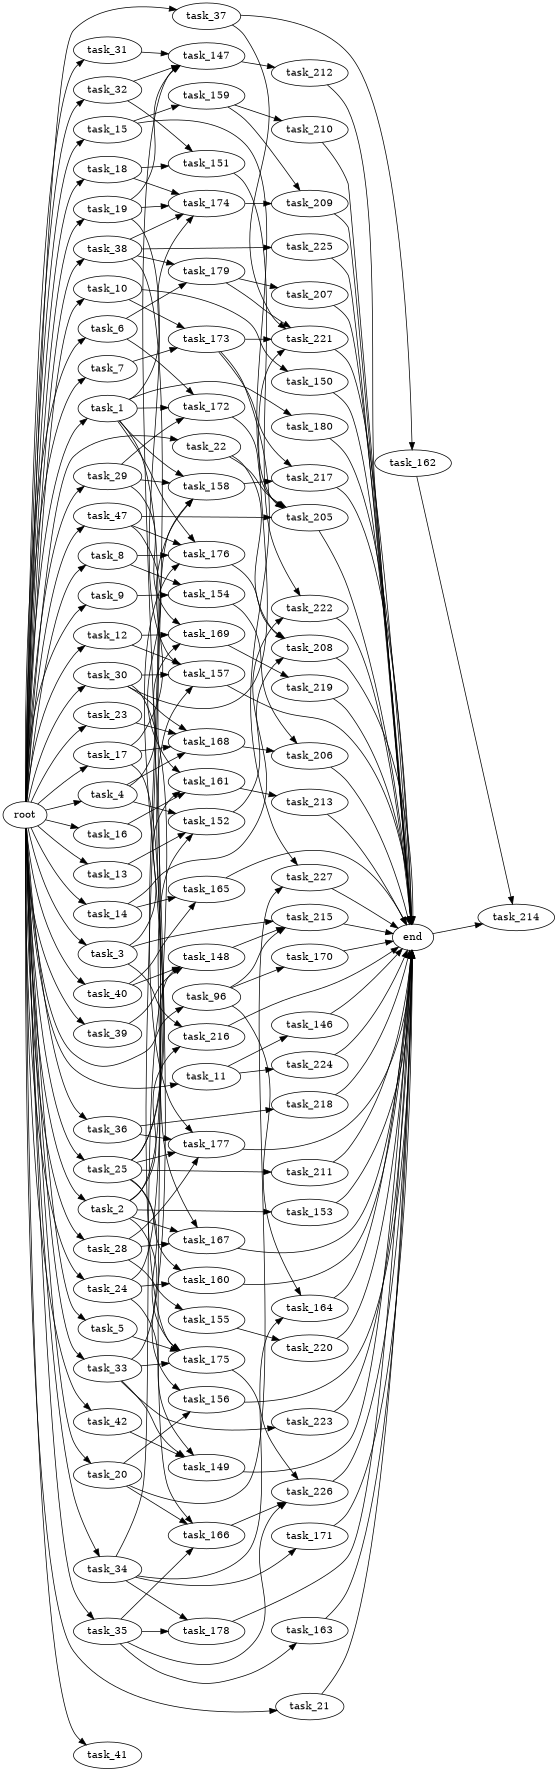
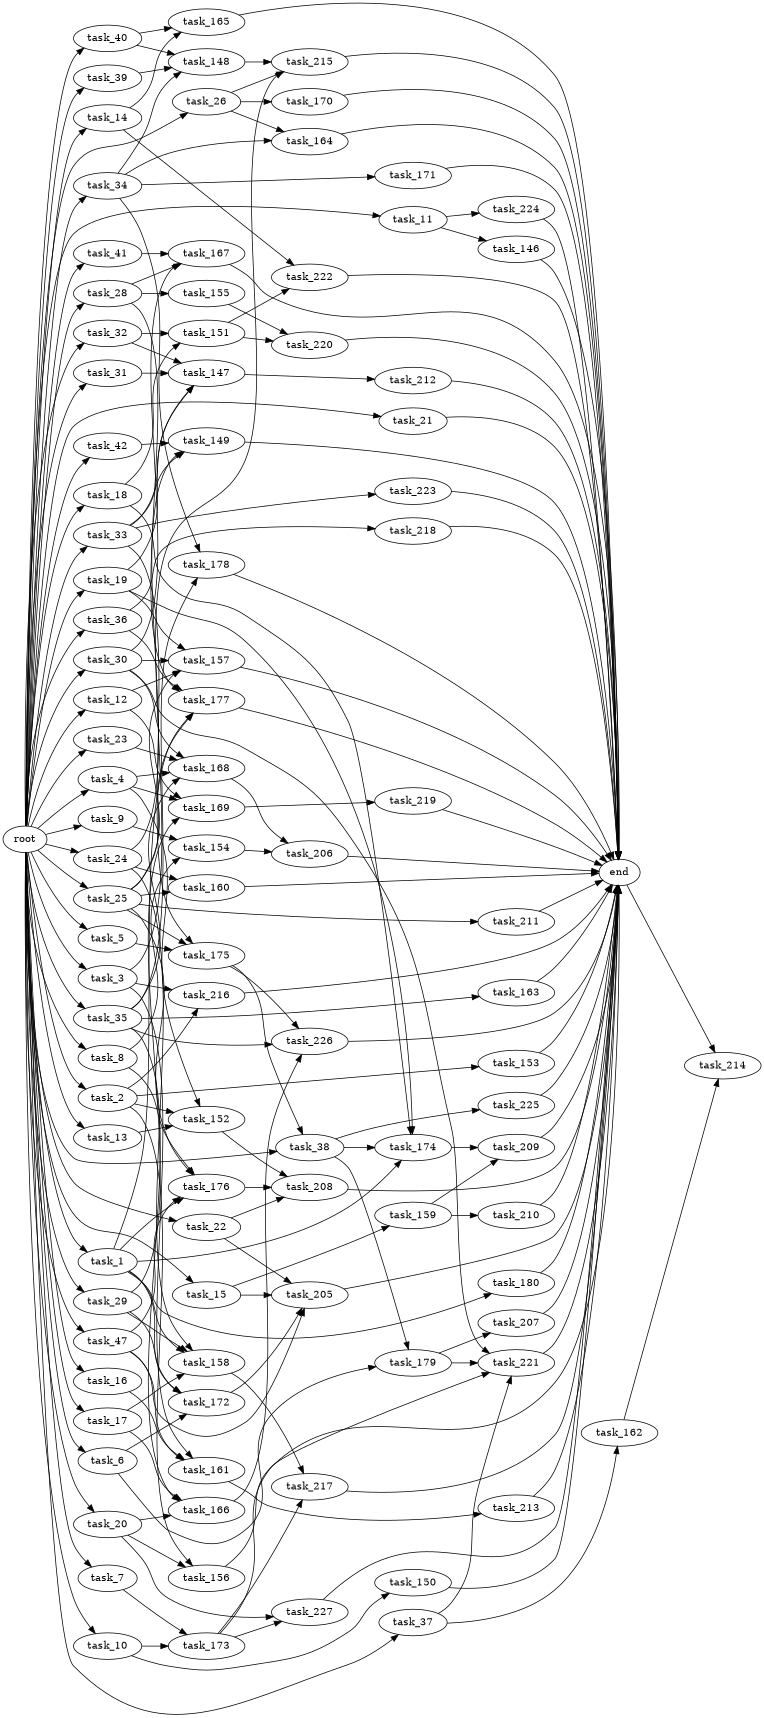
  digraph {
    rankdir=LR
    task_162
    task_214
    task_147
    task_212
    end
    task_221
    task_15
    task_159
    task_205
    task_209
    task_210
    task_170
    task_206
    task_161
    task_213
    task_9
    task_154
    task_40
    task_148
    task_165
    task_215
    task_36
    task_218
    task_177
    task_4
    task_169
    task_168
    task_152
    task_219
    task_208
    task_179
    task_207
    task_166
    task_226
    task_13
    task_14
    task_222
    task_174
    task_32
    task_151
    task_220
    task_3
    task_216
    task_5
    task_175
    task_20
    task_156
    task_227
    task_155
-   task_26 [label=task_96]
+   task_26
    task_164
    task_28
    task_167
    task_158
    task_217
    task_41
    task_150
    task_6
    task_172
    task_2
    task_153
    task_7
    task_173
    task_176
    task_25
    task_157
    task_211
    task_160
    task_163
    task_21
    task_31
    task_1
    task_180
    task_23
    task_224
    task_29
    task_171
    task_24
    task_149
    task_18
    task_22
    task_19
    task_42
    task_16
    task_30
    task_39
    task_17
    task_8
    task_12
    task_34
    task_178
    root
    task_10
    n94 [label=task_47]
    task_37
    task_35
    task_33
    task_38
    task_11
    task_223
    task_225
    task_146
    task_162 -> task_214
    task_147 -> task_212
    task_212 -> end
    end -> task_214
    task_221 -> end
    task_15 -> task_159
    task_15 -> task_205
    task_159 -> task_209
    task_159 -> task_210
    task_205 -> end
    task_209 -> end
    task_210 -> end
    task_170 -> end
    task_206 -> end
    task_161 -> task_213
    task_213 -> end
    task_9 -> task_154
    task_154 -> task_206
    task_40 -> task_148
    task_40 -> task_165
    task_148 -> task_215
    task_165 -> end
    task_215 -> end
    task_36 -> task_218
    task_36 -> task_177
    task_218 -> end
    task_177 -> end
    task_4 -> task_169
    task_4 -> task_168
    task_4 -> task_152
    task_169 -> task_219
    task_168 -> task_206
    task_152 -> task_208
    task_219 -> end
    task_208 -> end
    task_179 -> task_221
    task_179 -> task_207
    task_207 -> end
    task_166 -> task_226
    task_226 -> end
    task_13 -> task_152
    task_14 -> task_165
    task_14 -> task_222
    task_222 -> end
    task_174 -> task_209
    task_32 -> task_147
    task_32 -> task_151
    task_151 -> task_222
+   task_151 -> task_220
    task_220 -> end
    task_3 -> task_161
    task_3 -> task_215
    task_3 -> task_216
    task_216 -> end
    task_5 -> task_175
    task_175 -> task_226
    task_20 -> task_166
    task_20 -> task_156
    task_20 -> task_227
    task_156 -> end
    task_227 -> end
    task_155 -> task_220
    task_26 -> task_170
    task_26 -> task_215
    task_26 -> task_164
    task_164 -> end
    task_28 -> task_177
    task_28 -> task_155
    task_28 -> task_167
    task_167 -> end
    task_158 -> task_217
    task_217 -> end
-   task_2 -> task_167
+   task_41 -> task_167
    task_150 -> end
    task_6 -> task_179
    task_6 -> task_172
    task_172 -> task_205
    task_2 -> task_152
    task_2 -> task_216
    task_2 -> task_156
    task_2 -> task_153
    task_153 -> end
    task_7 -> task_173
    task_173 -> task_221
    task_173 -> task_227
    task_173 -> task_217
    task_176 -> task_208
    task_25 -> task_177
    task_25 -> task_175
    task_25 -> task_176
    task_25 -> task_157
    task_25 -> task_211
    task_25 -> task_160
    task_157 -> end
    task_211 -> end
    task_160 -> end
    task_163 -> end
    task_21 -> end
    task_31 -> task_147
    task_1 -> task_177
    task_1 -> task_174
    task_1 -> task_158
    task_1 -> task_172
    task_1 -> task_176
    task_1 -> task_180
    task_180 -> end
    task_23 -> task_168
    task_224 -> end
    task_29 -> task_169
    task_29 -> task_158
    task_29 -> task_172
    task_171 -> end
    task_24 -> task_158
    task_24 -> task_160
    task_24 -> task_149
    task_149 -> end
    task_18 -> task_174
    task_18 -> task_151
    task_22 -> task_205
    task_22 -> task_208
    task_19 -> task_147
    task_19 -> task_174
    task_19 -> task_157
    task_42 -> task_149
    task_16 -> task_161
    task_30 -> task_221
    task_30 -> task_168
    task_30 -> task_167
    task_30 -> task_157
    task_39 -> task_148
    task_17 -> task_166
    task_17 -> task_158
    task_8 -> task_154
    task_8 -> task_176
    task_12 -> task_169
    task_12 -> task_157
    task_34 -> task_148
    task_34 -> task_164
    task_34 -> task_171
    task_34 -> task_178
    task_178 -> end
    root -> task_15
    root -> task_9
    root -> task_40
    root -> task_36
    root -> task_4
    root -> task_13
    root -> task_14
    root -> task_32
    root -> task_3
    root -> task_5
    root -> task_20
    root -> task_26
    root -> task_28
    root -> task_41
    root -> task_6
    root -> task_2
    root -> task_7
    root -> task_25
    root -> task_21
    root -> task_31
    root -> task_1
    root -> task_23
    root -> task_29
    root -> task_24
    root -> task_18
    root -> task_22
    root -> task_19
    root -> task_42
    root -> task_16
    root -> task_30
    root -> task_39
    root -> task_17
    root -> task_8
    root -> task_12
    root -> task_34
    root -> task_10
    root -> n94
    root -> task_37
    root -> task_35
    root -> task_33
    root -> task_38
    root -> task_11
    task_10 -> task_150
    task_10 -> task_173
    n94 -> task_205
    n94 -> task_161
    n94 -> task_176
    task_37 -> task_162
    task_37 -> task_221
-   task_17 -> task_168
+   task_35 -> task_168
    task_35 -> task_166
    task_35 -> task_226
    task_35 -> task_163
    task_35 -> task_178
    task_33 -> task_147
    task_33 -> task_175
    task_33 -> task_149
    task_33 -> task_223
    task_38 -> task_179
    task_38 -> task_174
-   task_38 -> task_175
+   task_175 -> task_38
    task_38 -> task_225
    task_11 -> task_224
    task_11 -> task_146
    task_223 -> end
    task_225 -> end
    task_146 -> end
  }
